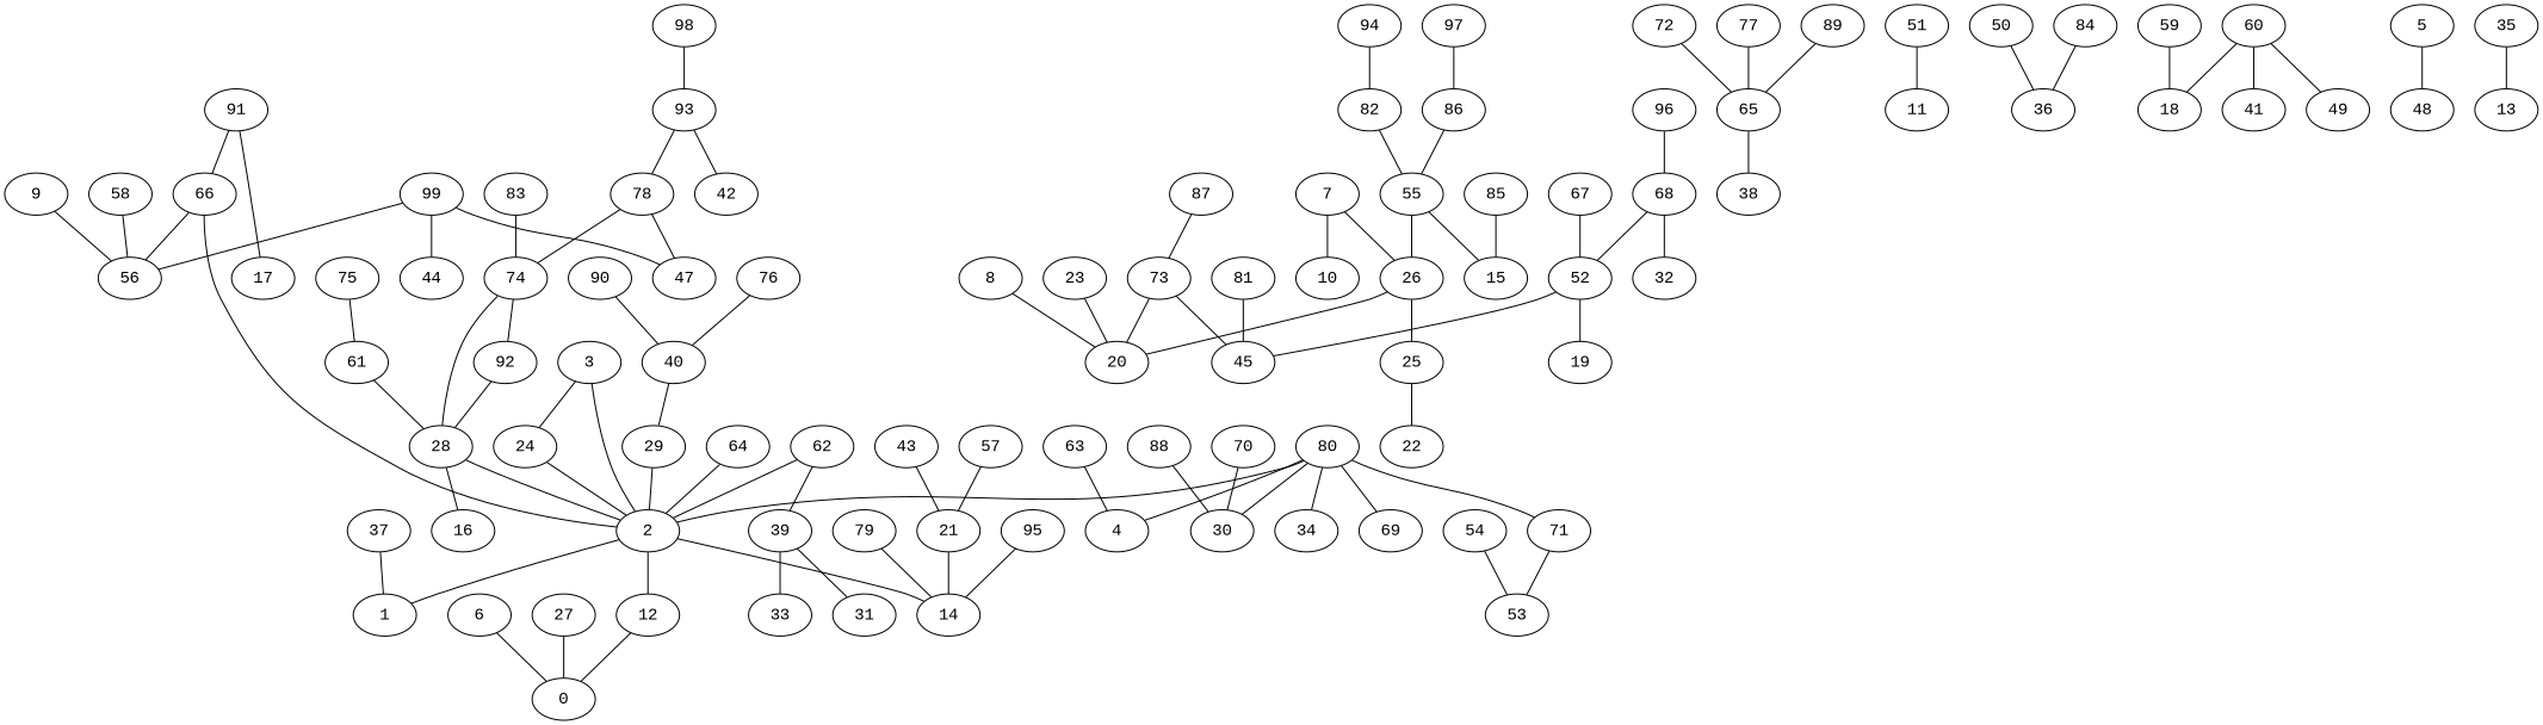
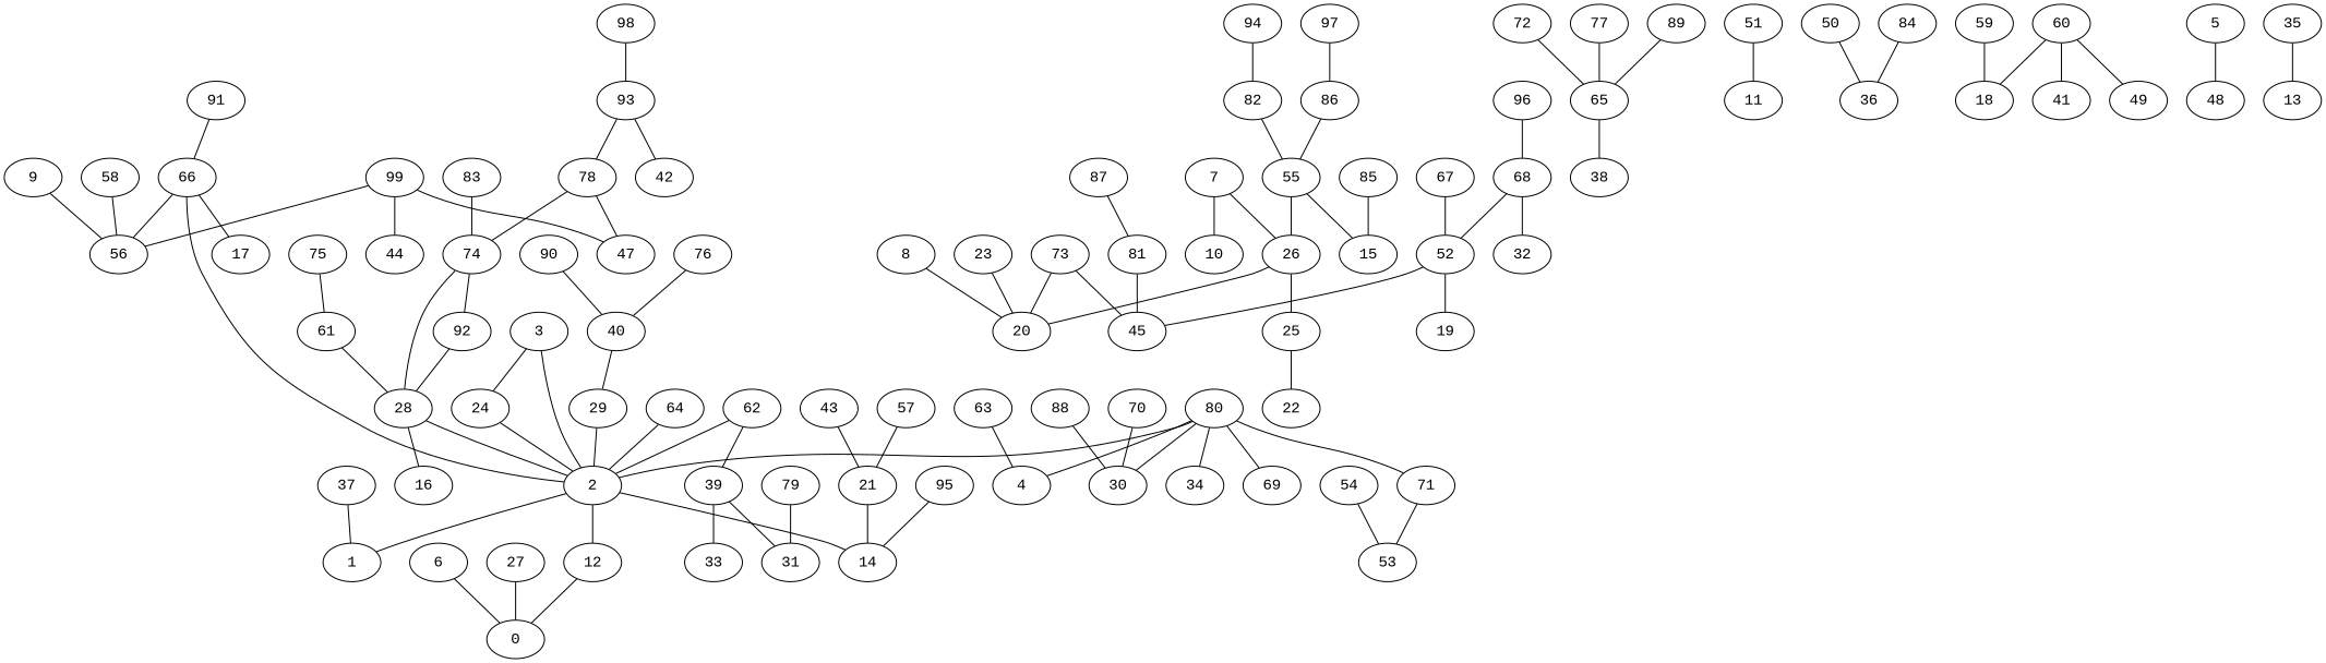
  digraph {
    fontname="Liberation Mono"
    node [fontname="Liberation Mono"]
    edge [color=black dir=none fontname="Liberation Mono"]
    9
    56
    63
    4
    64
    2
    1
    12
    14
    97
    86
    55
    6
    0
    23
    20
    98
    93
    42
    78
    54
    53
    91
    17
    66
    88
    30
    72
    65
    38
    74
    47
    68
    32
    52
    45
    19
    83
    28
    51
    77
    87
    73
    92
    16
    71
    90
    40
    29
    24
    50
    36
    59
    18
    67
    82
    26
    15
    89
    60
    41
    49
    57
    21
    76
    25
    22
    58
    84
    39
    33
    31
    80
    34
    69
    7
    10
    27
    3
    62
    37
    99
    44
    79
    95
    81
    85
    96
    43
    61
    70
    5
    48
    94
    11
    35
    13
    8
    75
    subgraph sub_1 {
      9
      56
      63
      4
      64
      2
      1
      12
      14
      97
      86
      55
      6
      0
      23
      20
      98
      93
      42
      78
      54
      53
      91
      17
      66
      88
      30
      72
      65
      38
      74
      47
      68
      32
      52
      45
      19
      83
      28
      51
      77
      87
      73
      92
      16
      71
      90
      40
      29
      24
      50
      36
      59
      18
      67
      82
      26
      15
      89
      60
      41
      49
      57
      21
      76
      25
      22
      58
      84
      39
      33
      31
      80
      34
      69
      7
      10
      27
      3
      62
      37
      99
      44
      79
      95
      81
      85
      96
      43
      61
      70
      5
      48
      94
      11
      35
      13
      8
      75
    }
    9 -> 56
    63 -> 4
    64 -> 2
    2 -> 1
    2 -> 12
    2 -> 14
    12 -> 0
    97 -> 86
    86 -> 55
    55 -> 26
    55 -> 15
    6 -> 0
    23 -> 20
    98 -> 93
    93 -> 42
    93 -> 78
    78 -> 74
    78 -> 47
    54 -> 53
-   91 -> 17
+   66 -> 17
    91 -> 66
    66 -> 56
    66 -> 2
    88 -> 30
    72 -> 65
    65 -> 38
    74 -> 28
    74 -> 92
    68 -> 32
    68 -> 52
    52 -> 45
    52 -> 19
    83 -> 74
    28 -> 2
    28 -> 16
    51 -> 11
    77 -> 65
-   87 -> 73
+   87 -> 81
    73 -> 20
    73 -> 45
    92 -> 28
    71 -> 53
    90 -> 40
    40 -> 29
    29 -> 2
    24 -> 2
    50 -> 36
    59 -> 18
    67 -> 52
    82 -> 55
    26 -> 20
    26 -> 25
    89 -> 65
    60 -> 18
    60 -> 41
    60 -> 49
    57 -> 21
    21 -> 14
    76 -> 40
    25 -> 22
    58 -> 56
    84 -> 36
    39 -> 33
    39 -> 31
    80 -> 4
    80 -> 2
    80 -> 30
    80 -> 71
    80 -> 34
    80 -> 69
    7 -> 26
    7 -> 10
    27 -> 0
    3 -> 2
    3 -> 24
    62 -> 2
    62 -> 39
    37 -> 1
    99 -> 56
    99 -> 47
    99 -> 44
-   79 -> 14
+   79 -> 31
    95 -> 14
    81 -> 45
    85 -> 15
    96 -> 68
    43 -> 21
    61 -> 28
    70 -> 30
    5 -> 48
    94 -> 82
    35 -> 13
    8 -> 20
    75 -> 61
  }
